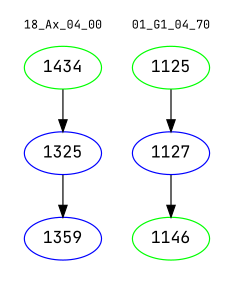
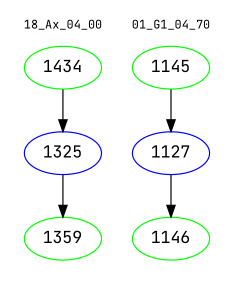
  digraph {
    fontname="JetBrains Mono"
    node [color=green fontname="JetBrains Mono"]
    edge [color=black fontname="JetBrains Mono"]
    n1 [label=1434]
    n2 [color=blue label=1325]
-   n3 [color=blue label=1359]
-   n4 [label=1125]
+   n3 [label=1359]
+   n4 [label=1145]
    n5 [color=blue label=1127]
    n6 [label=1146]
    subgraph cluster_1 {
      color=white
      fontsize=10
      label="18_Ax_04_00"
      n1
      n2
      n3
    }
    subgraph cluster_2 {
      color=white
      fontsize=10
      label="01_G1_04_70"
      n4
      n5
      n6
    }
    n1 -> n2
    n2 -> n3
    n4 -> n5
    n5 -> n6
  }
